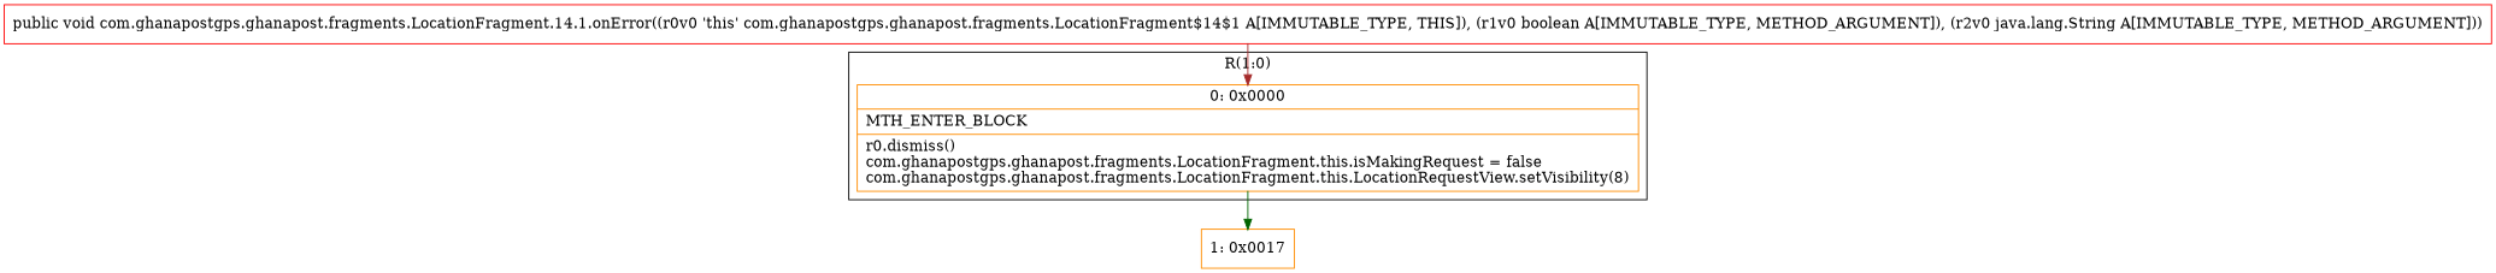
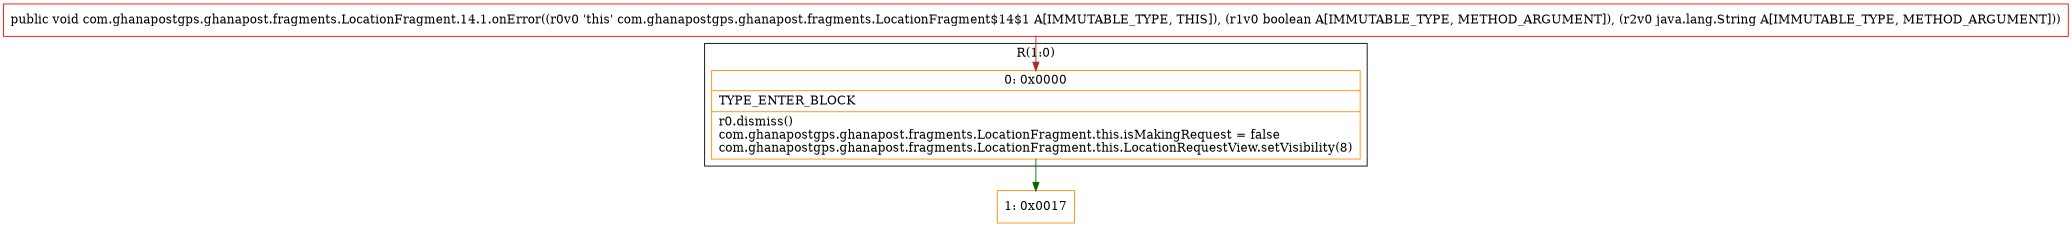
  digraph {
    node [color=darkorange shape=record]
-   n1 [label="{0\:\ 0x0000|MTH_ENTER_BLOCK\l|r0.dismiss()\lcom.ghanapostgps.ghanapost.fragments.LocationFragment.this.isMakingRequest = false\lcom.ghanapostgps.ghanapost.fragments.LocationFragment.this.LocationRequestView.setVisibility(8)\l}"]
+   n1 [label="{0\:\ 0x0000|TYPE_ENTER_BLOCK\l|r0.dismiss()\lcom.ghanapostgps.ghanapost.fragments.LocationFragment.this.isMakingRequest = false\lcom.ghanapostgps.ghanapost.fragments.LocationFragment.this.LocationRequestView.setVisibility(8)\l}"]
    n2 [label="{1\:\ 0x0017}"]
    n3 [label="{public void com.ghanapostgps.ghanapost.fragments.LocationFragment.14.1.onError((r0v0 'this' com.ghanapostgps.ghanapost.fragments.LocationFragment$14$1 A[IMMUTABLE_TYPE, THIS]), (r1v0 boolean A[IMMUTABLE_TYPE, METHOD_ARGUMENT]), (r2v0 java.lang.String A[IMMUTABLE_TYPE, METHOD_ARGUMENT])) }" color=red]
    subgraph cluster_1 {
      label="R(1:0)"
      n1
    }
    n1 -> n2 [color=darkgreen]
    n3 -> n1 [color=brown]
  }
